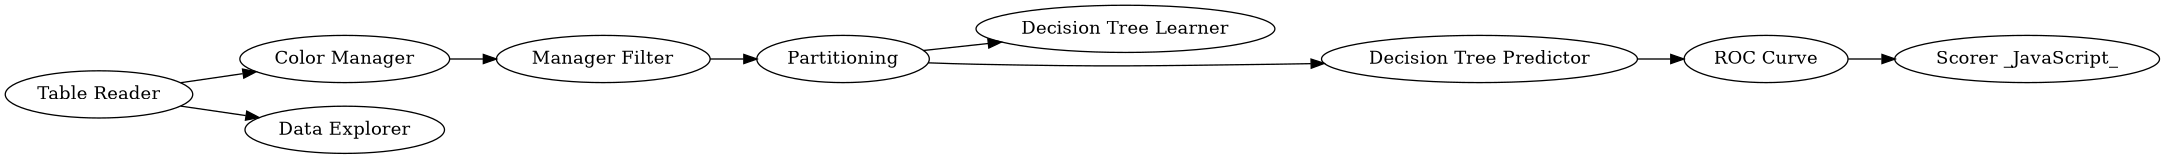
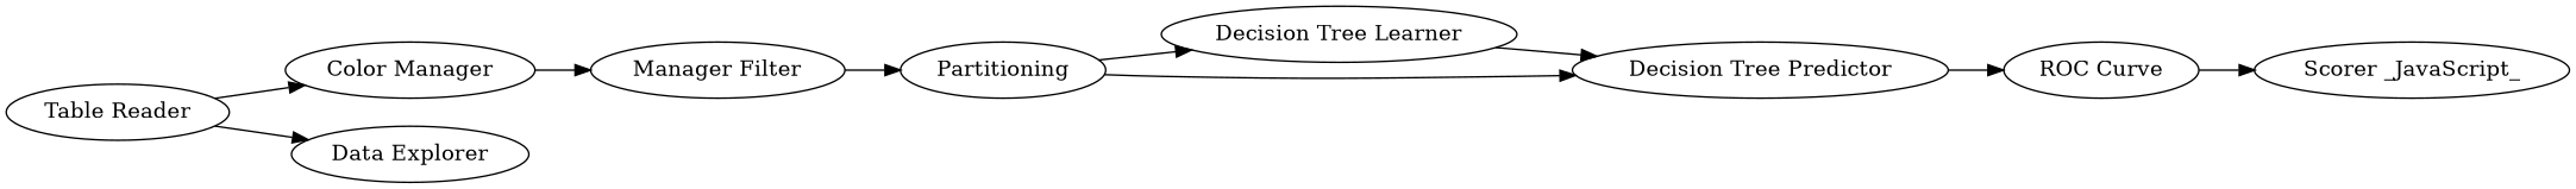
  digraph {
    rankdir=LR
    n1 [label="Color Manager"]
    n2 [label="Manager Filter"]
    n3 [label=Partitioning]
    n4 [label="Decision Tree Learner"]
    n5 [label="Decision Tree Predictor"]
    n6 [label="ROC Curve"]
    n7 [label="Scorer _JavaScript_"]
    n8 [label="Table Reader"]
    n9 [label="Data Explorer"]
    n1 -> n2
    n2 -> n3
    n3 -> n4
    n3 -> n5
+   n4 -> n5
    n5 -> n6
    n6 -> n7
    n8 -> n1
    n8 -> n9
  }
